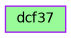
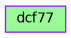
  digraph {
    rankdir=TB
-   n1 [color=purple fillcolor=palegreen fontname=Helvetica fontsize=10 height=0.2 label=dcf37 shape=record style=filled width=0.4]
+   n1 [color=purple fillcolor=palegreen fontname=Helvetica fontsize=10 height=0.2 label=dcf77 shape=record style=filled width=0.4]
  }
